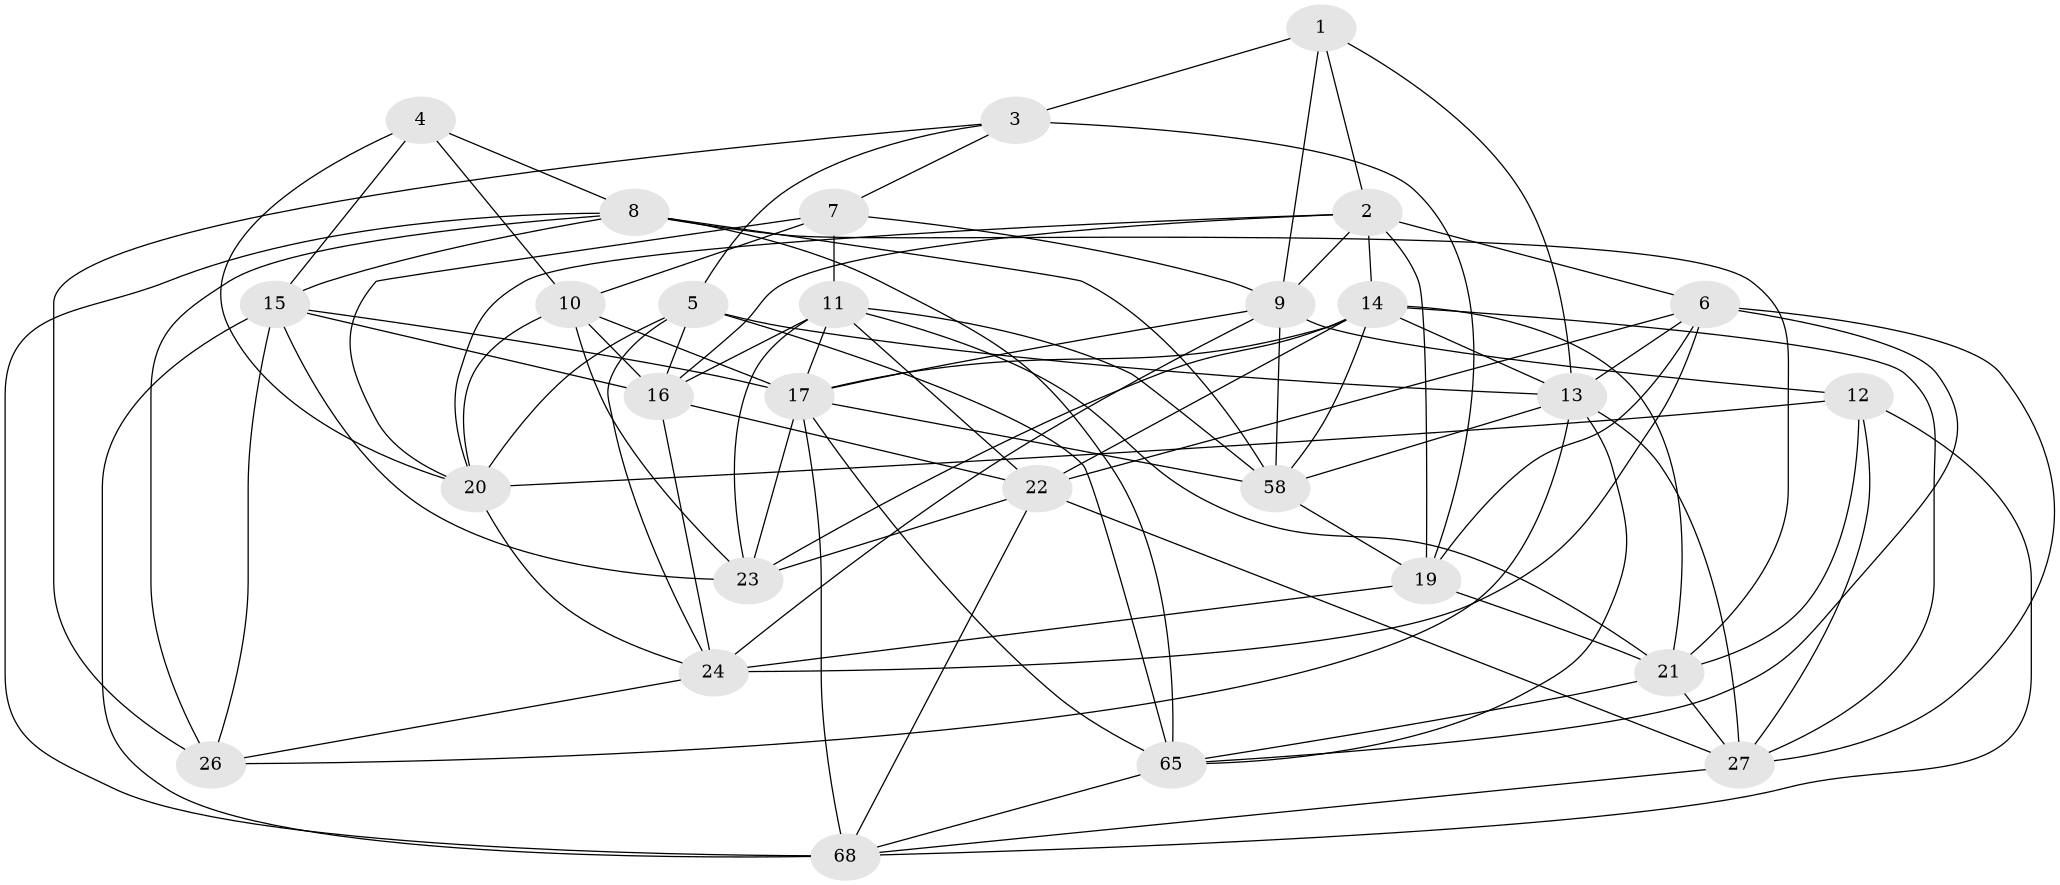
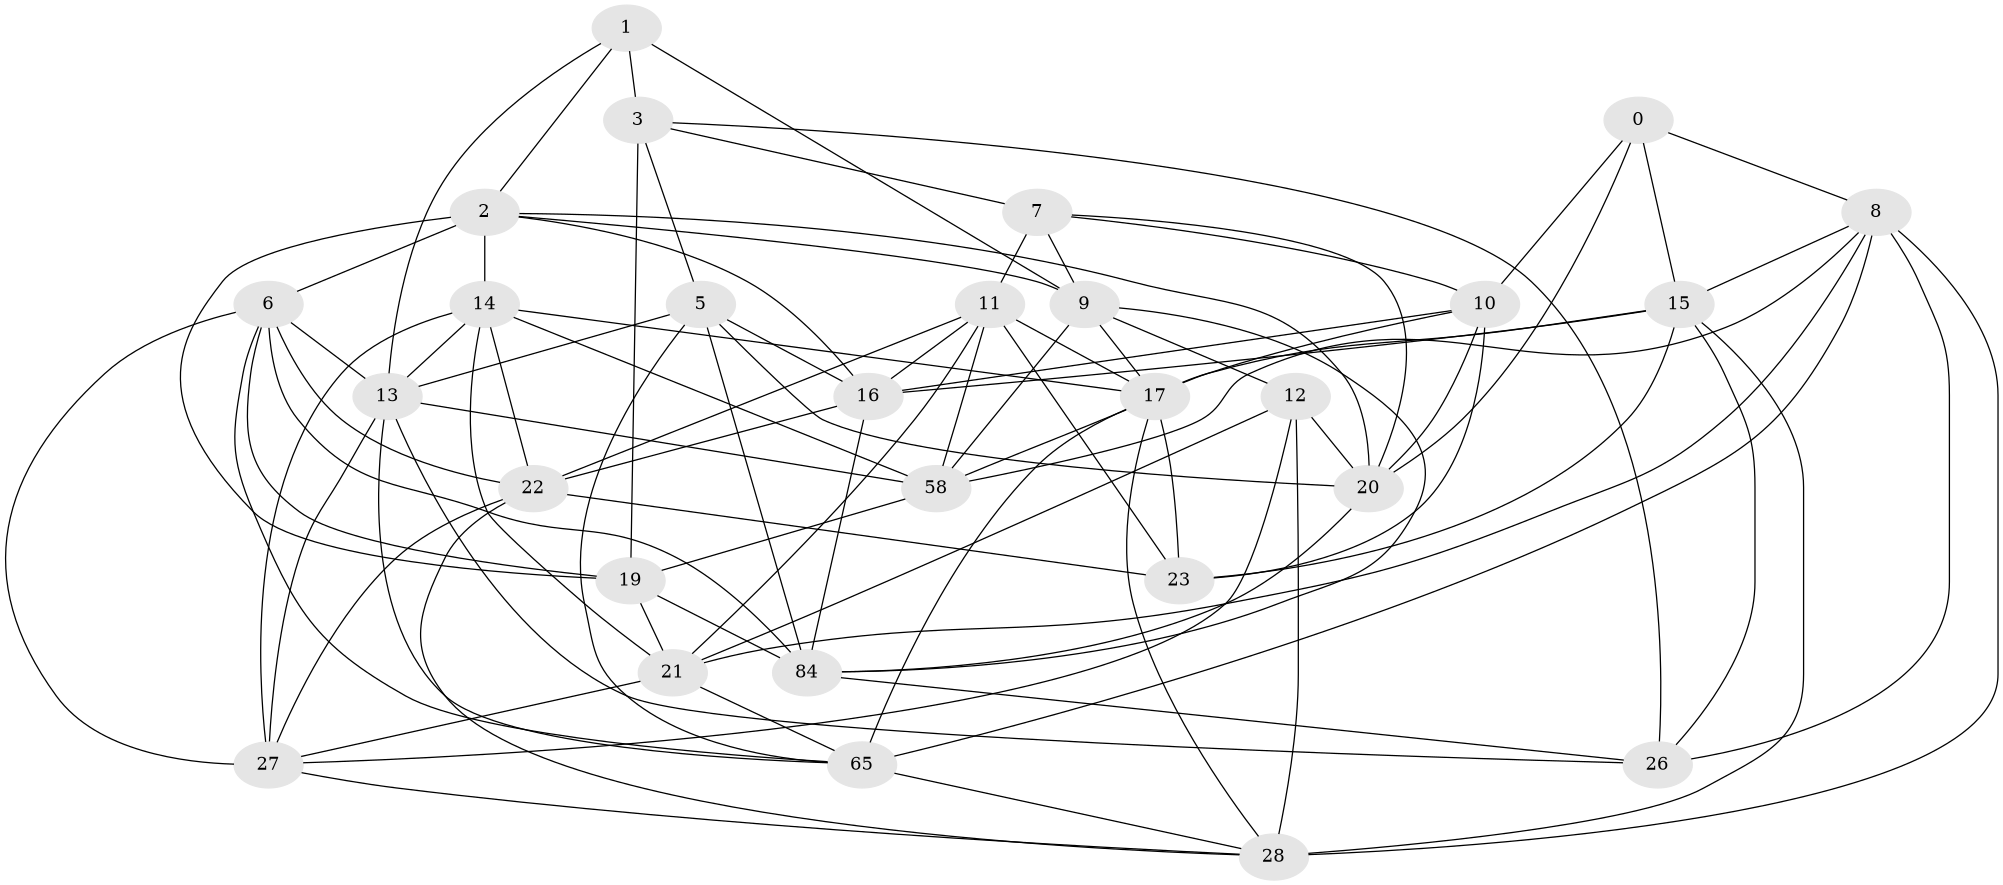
  graph {
    node [color=gray90 style=filled]
    edge [weight=1.0]
    1
    2
    3
    9
    13
    6
    14
    16
    19
    20
    5
    7
    26
-   24
+   24 [label=84]
    n15 [label=58]
    12
    17
    n18 [label=65]
    27
    22
    21
    23
    10
    11
-   4
+   4 [label=0]
    8
    15
-   28 [label=68]
+   28
    1 -- 2
    1 -- 3
    1 -- 9
    1 -- 13
    2 -- 9
    2 -- 6
    2 -- 14
    2 -- 16
    2 -- 19 [weight=2.0]
    2 -- 20
    3 -- 19 [weight=3.0]
    3 -- 5
    3 -- 7
    3 -- 26 [weight=2.0]
    9 -- 24
    9 -- n15
    9 -- 12
    9 -- 17
    13 -- 26 [weight=2.0]
    13 -- n15
    13 -- n18
    13 -- 27 [weight=2.0]
    6 -- 13
    6 -- 19
    6 -- 24 [weight=2.0]
    6 -- n18
    6 -- 27
    6 -- 22
    14 -- 13
    14 -- n15
    14 -- 17
    14 -- 27
    14 -- 22 [weight=2.0]
    14 -- 21
-   14 -- 23
    16 -- 24
    16 -- 22 [weight=2.0]
    19 -- 24
    19 -- 21 [weight=2.0]
    20 -- 24
    5 -- 13
    5 -- 16
    5 -- 20
    5 -- 24
    5 -- n18
    7 -- 9
    7 -- 20
    7 -- 10
    7 -- 11 [weight=2.0]
    24 -- 26
    n15 -- 19
    12 -- 20 [weight=2.0]
    12 -- 27
    12 -- 21
    12 -- 28
    17 -- n15
    17 -- n18
    17 -- 23 [weight=2.0]
    17 -- 28
    n18 -- 28
    27 -- 28
    22 -- 27
    22 -- 23
    22 -- 28
    21 -- n18
    21 -- 27
    10 -- 16
    10 -- 20
    10 -- 17
    10 -- 23
    11 -- 16
    11 -- n15
    11 -- 17
    11 -- 22 [weight=2.0]
    11 -- 21
    11 -- 23 [weight=2.0]
    4 -- 20
    4 -- 10
    4 -- 8
    4 -- 15
    8 -- 26 [weight=2.0]
    8 -- n15 [weight=2.0]
    8 -- n18 [weight=2.0]
    8 -- 21
    8 -- 15
    8 -- 28
    15 -- 16
    15 -- 26
    15 -- 17
    15 -- 23
    15 -- 28 [weight=2.0]
  }
